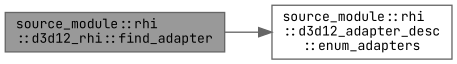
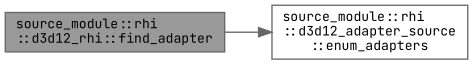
  digraph {
    rankdir=LR
    fontname="JetBrains Mono"
    node [fontname="JetBrains Mono" fontsize=10 shape=box style=filled]
    n1 [color=gray40 fillcolor=grey60 fontcolor=black height=0.2 label="source_module::rhi\l::d3d12_rhi::find_adapter" width=0.4]
-   n2 [color=grey40 fillcolor=white height=0.2 label="source_module::rhi\l::d3d12_adapter_desc\l::enum_adapters" width=0.4]
+   n2 [color=grey40 fillcolor=white height=0.2 label="source_module::rhi\l::d3d12_adapter_source\l::enum_adapters" width=0.4]
    n1 -> n2 [color=gray40 fontname="JetBrains Mono" fontsize=10 labelfontname=Helvetica labelfontsize=10 style=solid arrowhead=normal]
  }
